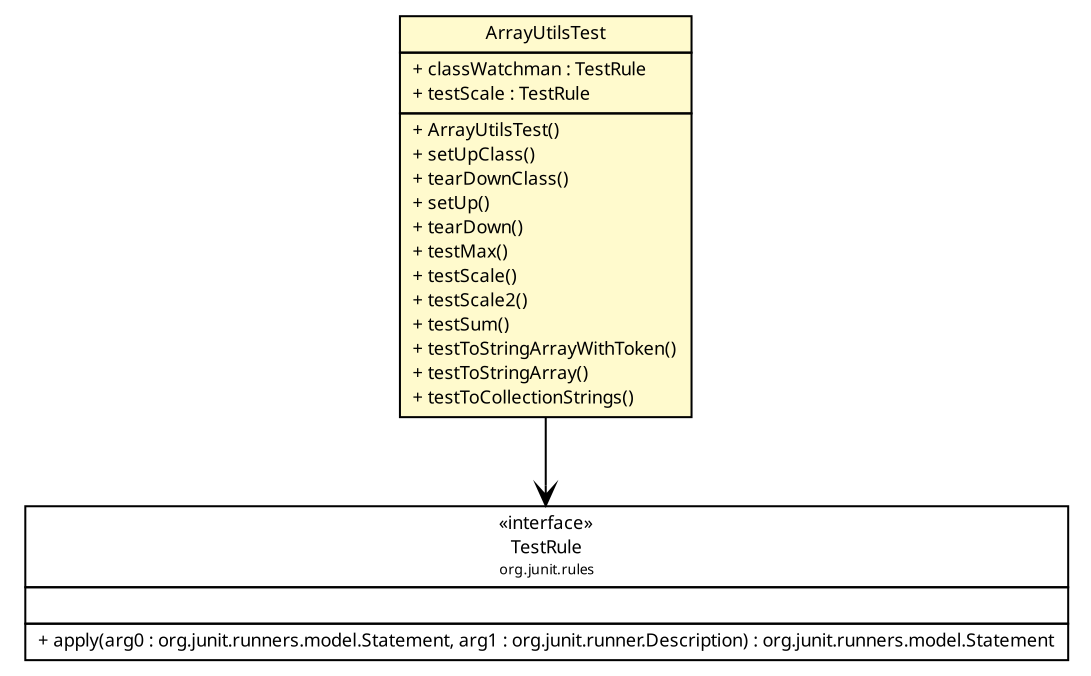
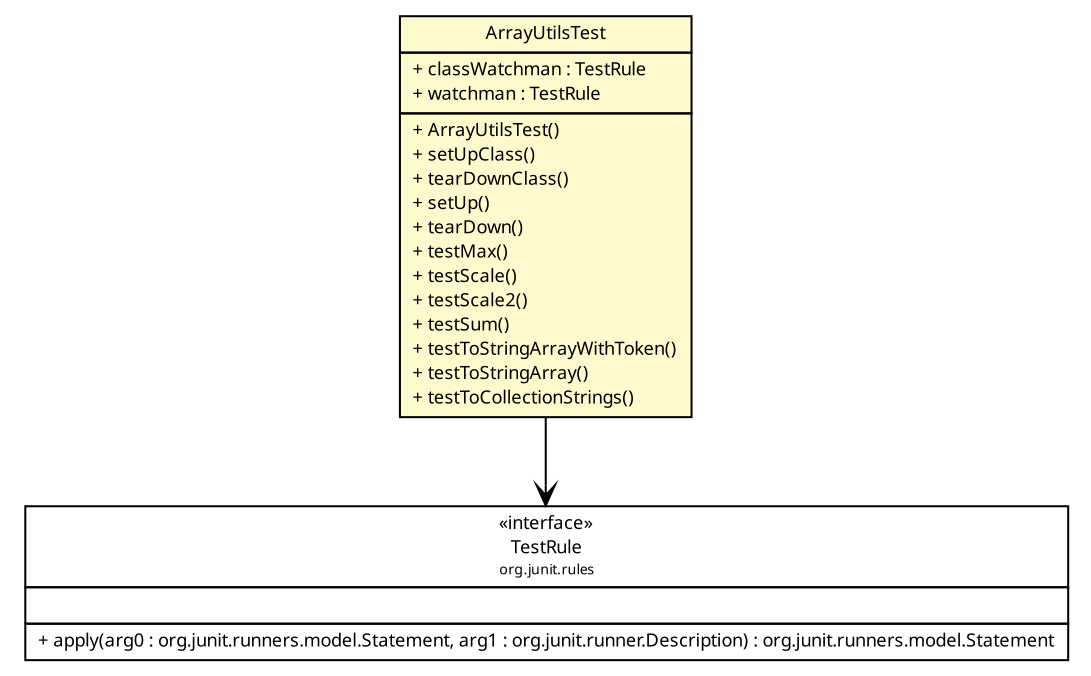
  digraph {
    nodesep=0.25
    ranksep=0.5
    node [fontcolor=black fontname="Trebuchet MS" fontsize=9.0 shape=plaintext]
-   n1 [label=<<table title="broadwick.utils.ArrayUtilsTest" border="0" cellborder="1" cellspacing="0" cellpadding="2" port="p" bgcolor="lemonChiffon" href="./ArrayUtilsTest.html"> 		<tr><td><table border="0" cellspacing="0" cellpadding="1"> <tr><td align="center" balign="center"><font face="Trebuchet MS"> ArrayUtilsTest </font></td></tr> 		</table></td></tr> 		<tr><td><table border="0" cellspacing="0" cellpadding="1"> <tr><td align="left" balign="left"> + classWatchman : TestRule </td></tr> <tr><td align="left" balign="left"> + testScale : TestRule </td></tr> 		</table></td></tr> 		<tr><td><table border="0" cellspacing="0" cellpadding="1"> <tr><td align="left" balign="left"> + ArrayUtilsTest() </td></tr> <tr><td align="left" balign="left"> + setUpClass() </td></tr> <tr><td align="left" balign="left"> + tearDownClass() </td></tr> <tr><td align="left" balign="left"> + setUp() </td></tr> <tr><td align="left" balign="left"> + tearDown() </td></tr> <tr><td align="left" balign="left"> + testMax() </td></tr> <tr><td align="left" balign="left"> + testScale() </td></tr> <tr><td align="left" balign="left"> + testScale2() </td></tr> <tr><td align="left" balign="left"> + testSum() </td></tr> <tr><td align="left" balign="left"> + testToStringArrayWithToken() </td></tr> <tr><td align="left" balign="left"> + testToStringArray() </td></tr> <tr><td align="left" balign="left"> + testToCollectionStrings() </td></tr> 		</table></td></tr> 		</table>>]
+   n1 [label=<<table title="broadwick.utils.ArrayUtilsTest" border="0" cellborder="1" cellspacing="0" cellpadding="2" port="p" bgcolor="lemonChiffon" href="./ArrayUtilsTest.html"> 		<tr><td><table border="0" cellspacing="0" cellpadding="1"> <tr><td align="center" balign="center"><font face="Trebuchet MS"> ArrayUtilsTest </font></td></tr> 		</table></td></tr> 		<tr><td><table border="0" cellspacing="0" cellpadding="1"> <tr><td align="left" balign="left"> + classWatchman : TestRule </td></tr> <tr><td align="left" balign="left"> + watchman : TestRule </td></tr> 		</table></td></tr> 		<tr><td><table border="0" cellspacing="0" cellpadding="1"> <tr><td align="left" balign="left"> + ArrayUtilsTest() </td></tr> <tr><td align="left" balign="left"> + setUpClass() </td></tr> <tr><td align="left" balign="left"> + tearDownClass() </td></tr> <tr><td align="left" balign="left"> + setUp() </td></tr> <tr><td align="left" balign="left"> + tearDown() </td></tr> <tr><td align="left" balign="left"> + testMax() </td></tr> <tr><td align="left" balign="left"> + testScale() </td></tr> <tr><td align="left" balign="left"> + testScale2() </td></tr> <tr><td align="left" balign="left"> + testSum() </td></tr> <tr><td align="left" balign="left"> + testToStringArrayWithToken() </td></tr> <tr><td align="left" balign="left"> + testToStringArray() </td></tr> <tr><td align="left" balign="left"> + testToCollectionStrings() </td></tr> 		</table></td></tr> 		</table>>]
    n2 [label=<<table title="org.junit.rules.TestRule" border="0" cellborder="1" cellspacing="0" cellpadding="2" port="p" href="http://java.sun.com/j2se/1.4.2/docs/api/org/junit/rules/TestRule.html"> 		<tr><td><table border="0" cellspacing="0" cellpadding="1"> <tr><td align="center" balign="center"> &#171;interface&#187; </td></tr> <tr><td align="center" balign="center"><font face="Trebuchet MS"> TestRule </font></td></tr> <tr><td align="center" balign="center"><font face="Trebuchet MS" point-size="7.0"> org.junit.rules </font></td></tr> 		</table></td></tr> 		<tr><td><table border="0" cellspacing="0" cellpadding="1"> <tr><td align="left" balign="left">  </td></tr> 		</table></td></tr> 		<tr><td><table border="0" cellspacing="0" cellpadding="1"> <tr><td align="left" balign="left"><font face="Trebuchet MS" point-size="9.0"> + apply(arg0 : org.junit.runners.model.Statement, arg1 : org.junit.runner.Description) : org.junit.runners.model.Statement </font></td></tr> 		</table></td></tr> 		</table>>]
    n1 -> n2 [arrowhead=open color=black fontcolor=black fontname="Trebuchet MS" fontsize=10.0 headport=p labelfontname="Trebuchet MS" labelfontsize=10 tailport=p style=solid]
  }
